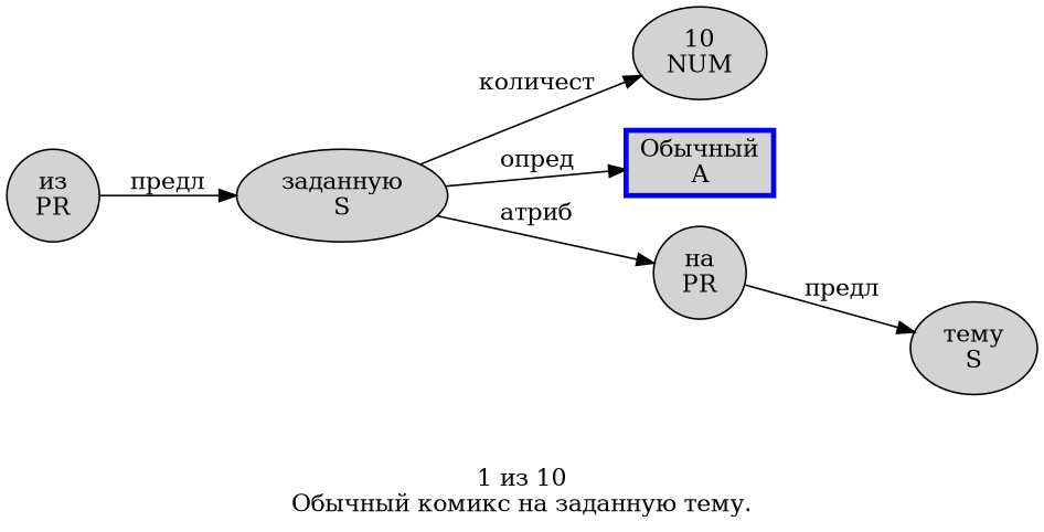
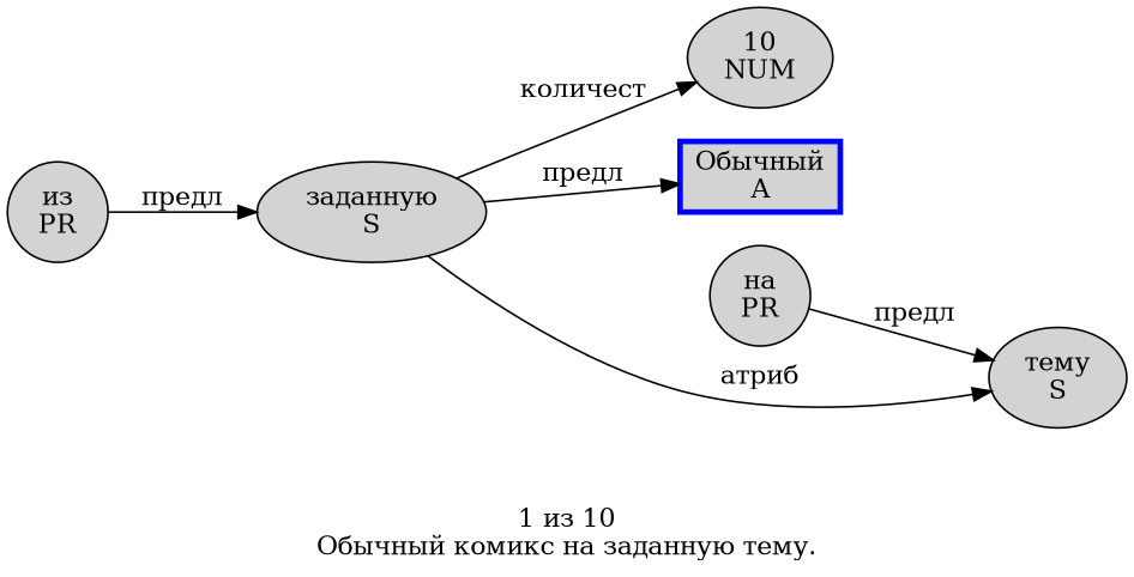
  digraph {
    label="1 из 10\nОбычный комикс на заданную тему."
    rankdir=LR
    node [fillcolor=lightgray penwidth=1 shape=ellipse style=filled]
    n1 [label="из\nPR"]
    n2 [label="заданную\nS"]
    n3 [label="10\nNUM"]
    n4 [color=blue label="Обычный\nA" penwidth=3 shape=box]
    n5 [label="на\nPR"]
    n6 [label="тему\nS"]
    n1 -> n2 [label="предл"]
    n2 -> n3 [label="количест"]
-   n2 -> n4 [label="опред"]
-   n2 -> n5 [label="атриб"]
+   n2 -> n4 [label="предл"]
+   n2 -> n6 [label="атриб"]
    n5 -> n6 [label="предл"]
  }
